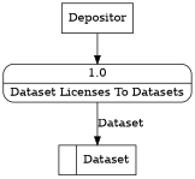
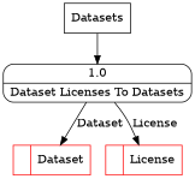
  digraph {
    node [shape=record]
-   n1 [color=black label="<f0>  |<f1> Dataset "]
-   n3 [label=Depositor shape=box]
+   n1 [color=red label="<f0>  |<f1> Dataset "]
+   n2 [color=red label="<f0>  |<f1> License "]
+   n3 [label=Datasets shape=box]
    n4 [label="{<f0> 1.0|<f1> Dataset Licenses To Datasets }" shape=Mrecord]
    n3 -> n4
    n4 -> n1 [label=Dataset]
+   n4 -> n2 [label=License]
  }
